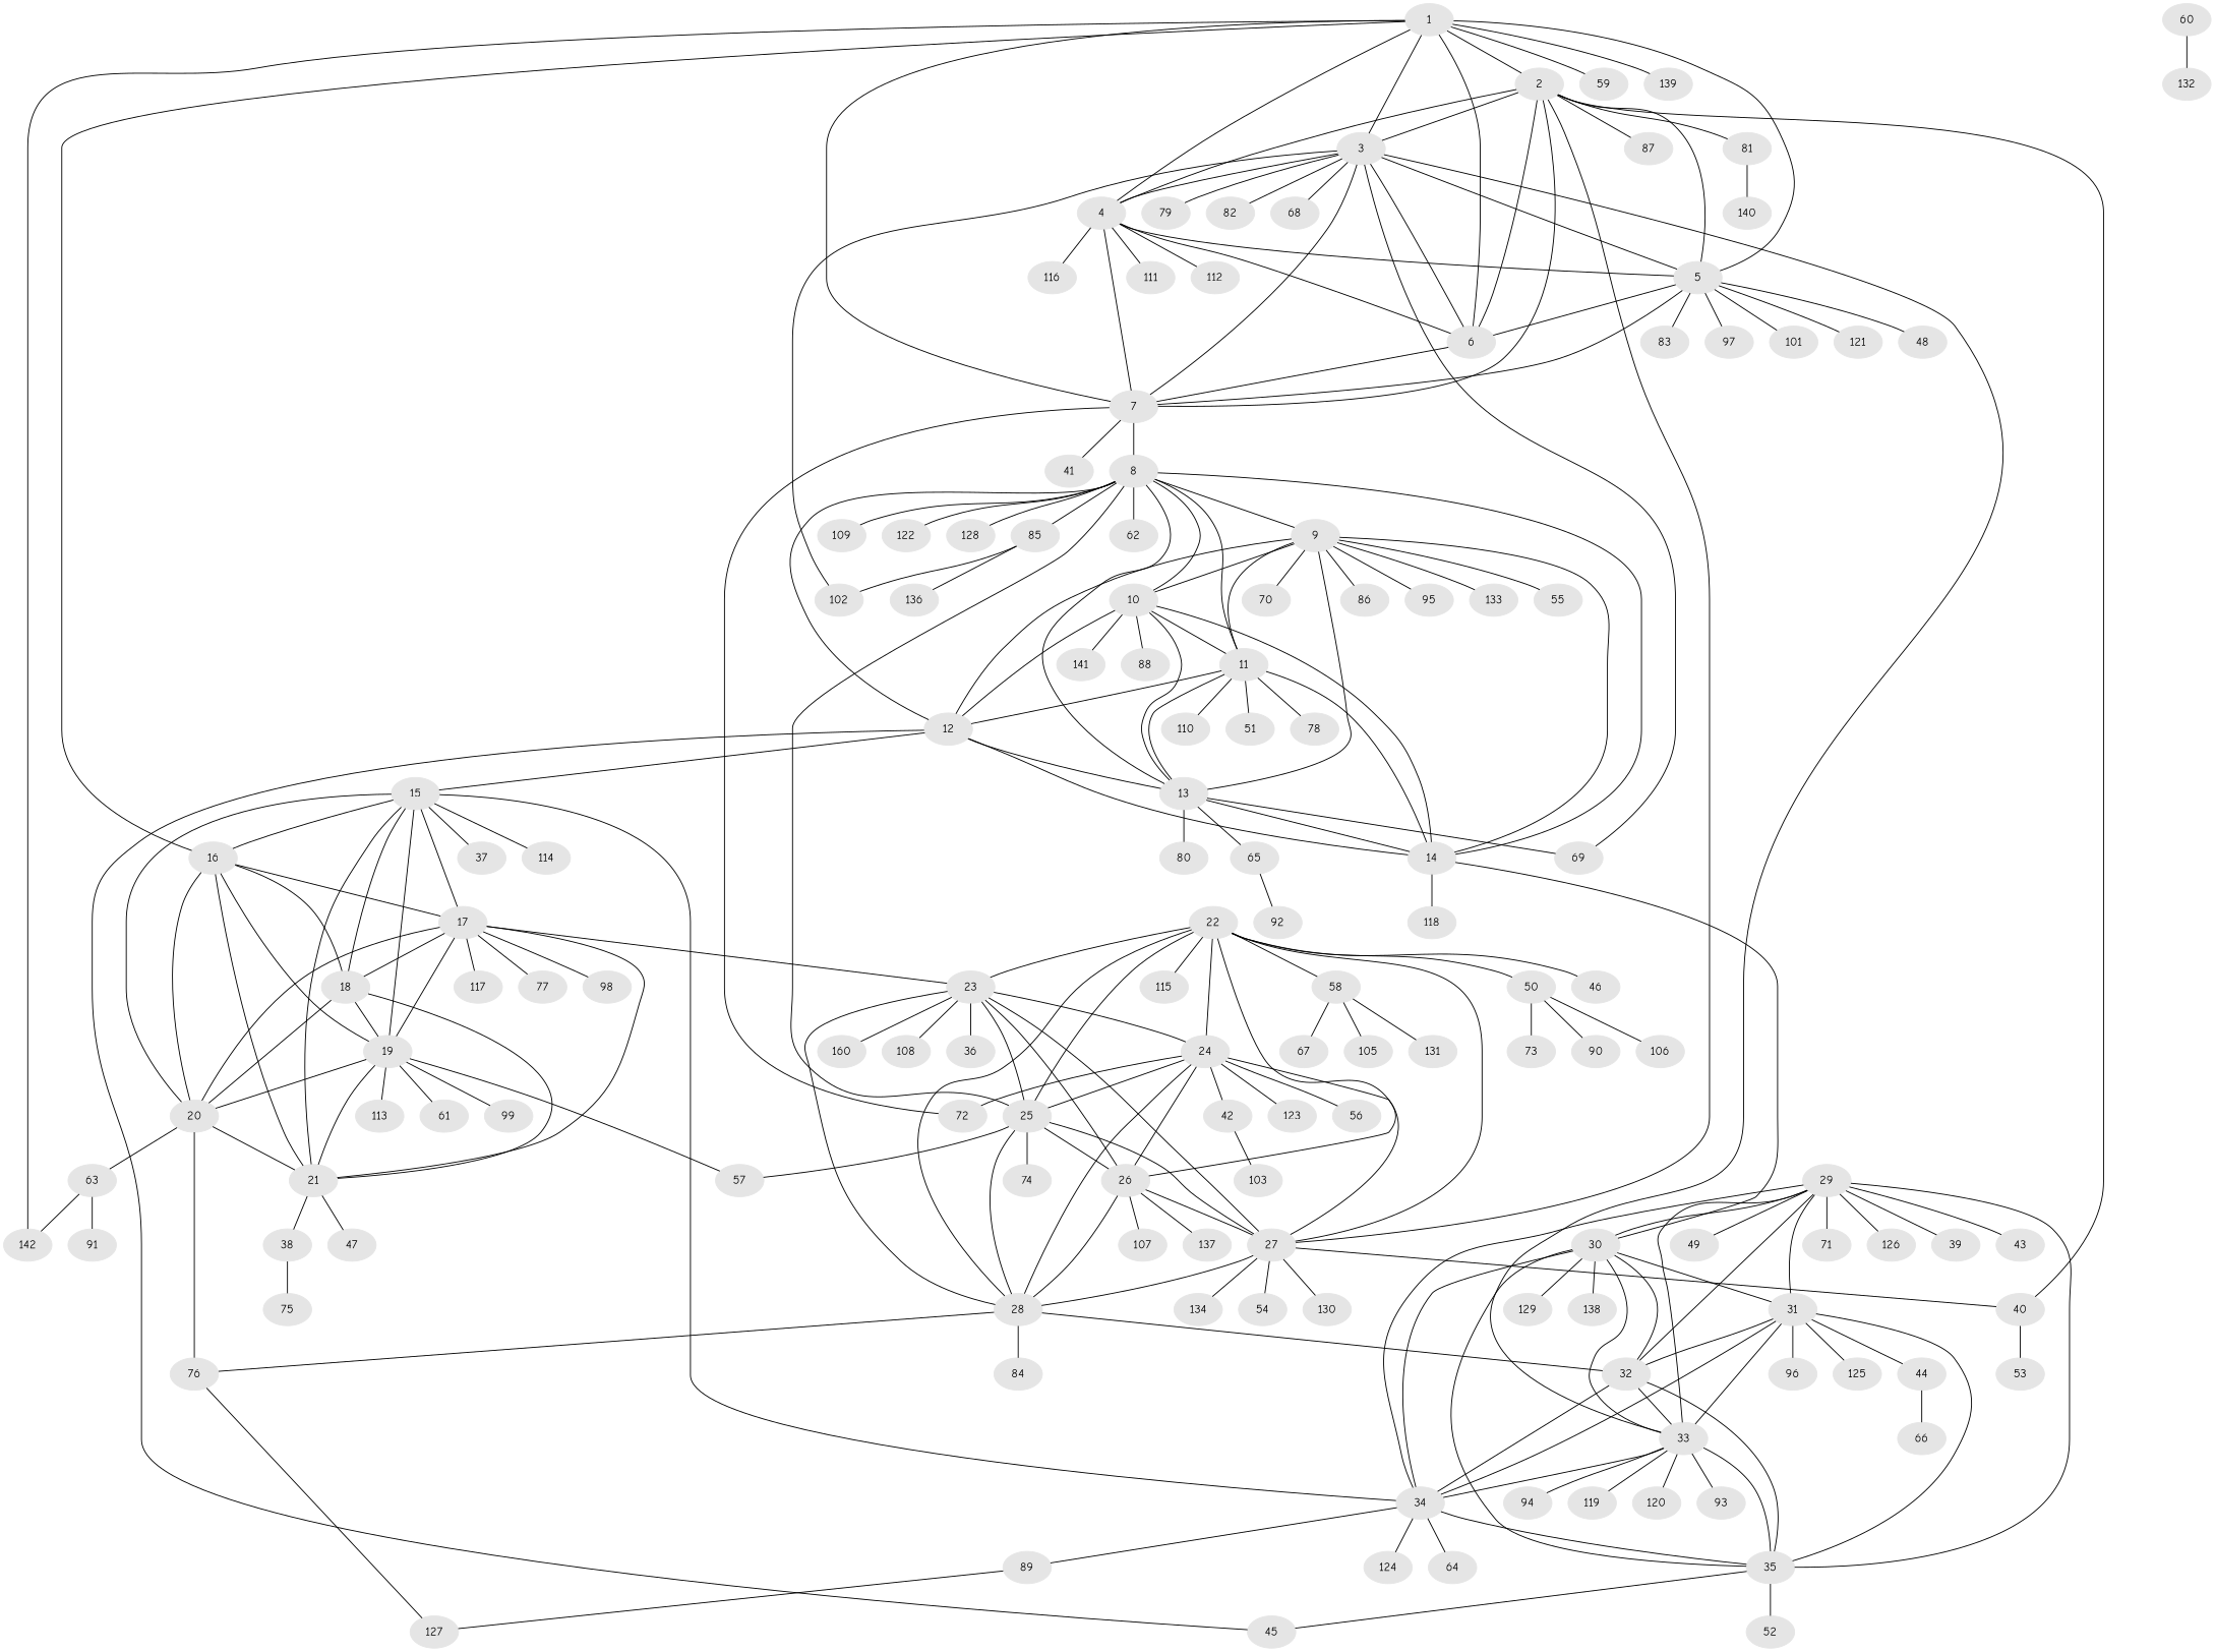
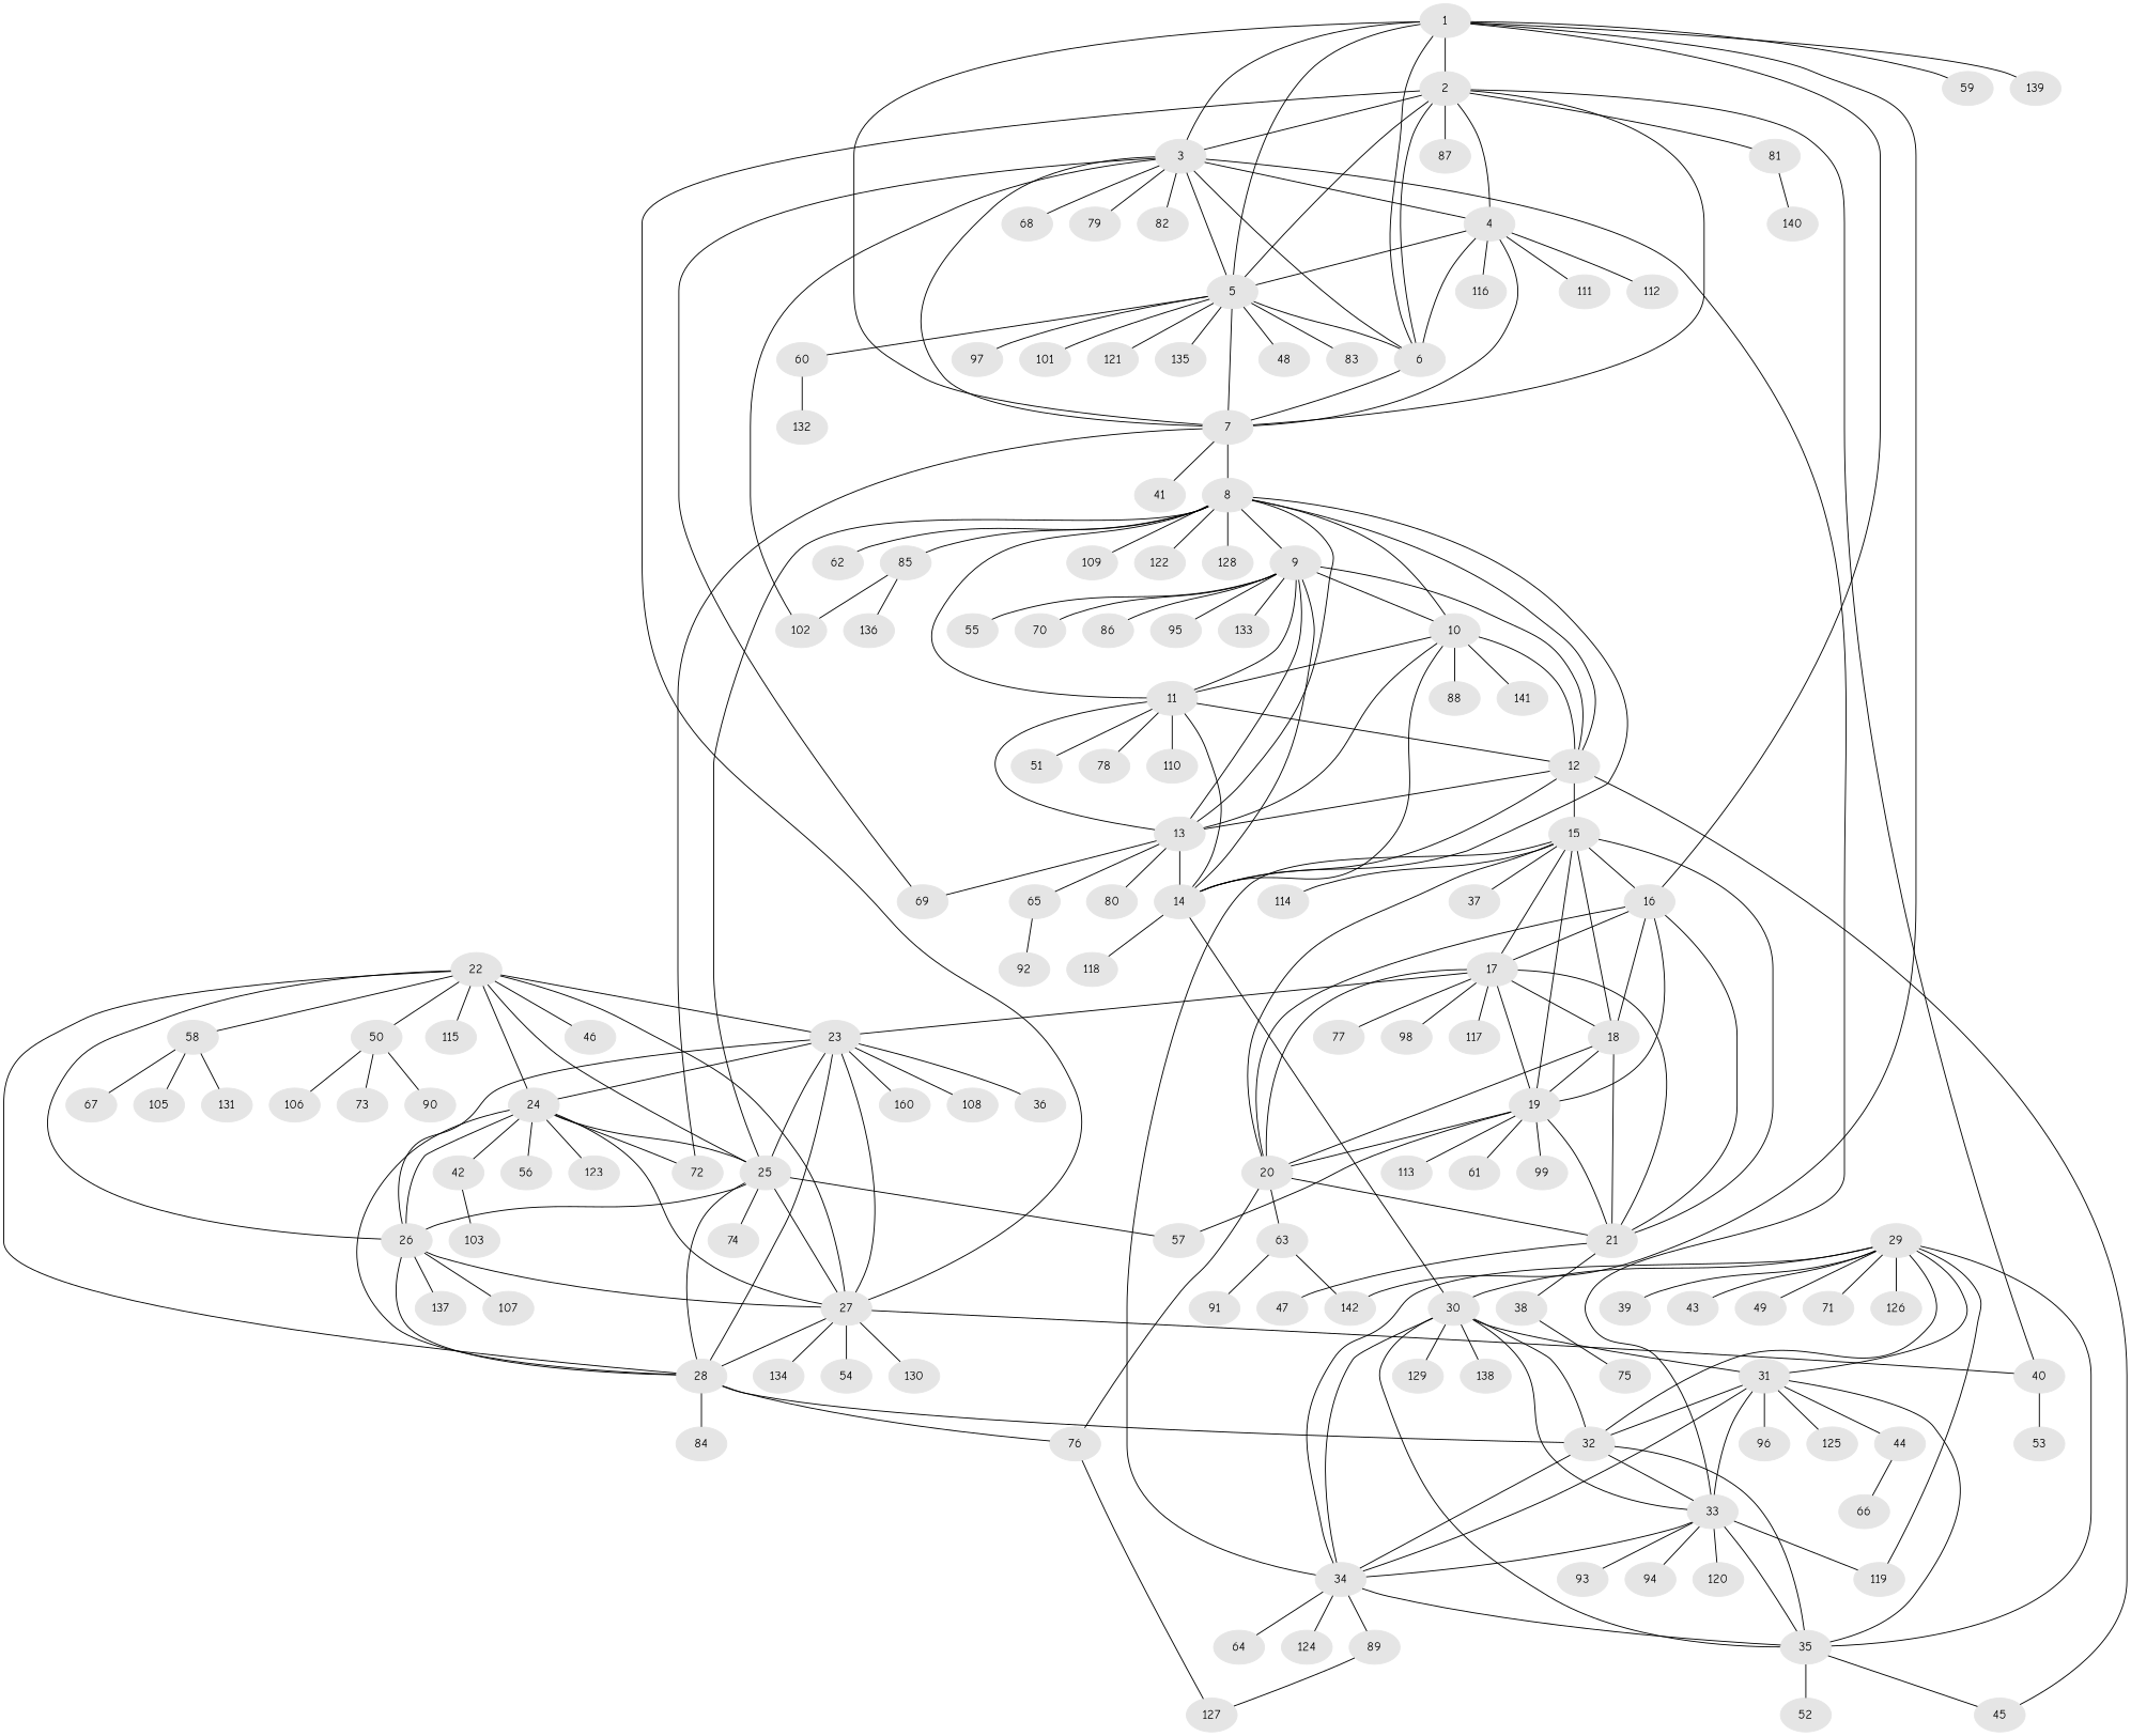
  graph {
    fontname="Comic Neue"
    node [color=gray90 fontname="Comic Neue" style=filled]
    edge [fontname="Comic Neue"]
    1
    2
    3
    4
    5
    6
    7
    16
    59
    139
    142
    27
    40
    81
    87
    33
    68
    69
    79
    82
    102
    111
    112
    116
    48
    60
    83
    97
    101
    121
+   135
    8
    41
    72
    17
    18
    19
    20
    21
    28
    54
    130
    134
    53
    140
    34
    35
    93
    94
    119
    120
    132
    9
    10
    11
    12
    13
    14
    25
    62
    85
    109
    122
    128
    55
    70
    86
    95
    133
    88
    141
    51
    78
    110
    15
    45
    65
    80
    30
    118
    57
    26
    74
    136
    37
    114
    92
    32
    31
    129
    138
    23
    77
    98
    117
    61
    99
    113
    63
    76
    38
    47
    64
    89
    124
    24
    36
    n108 [label=160]
    108
    91
    127
    75
    22
    46
    50
    58
    115
    42
    56
    123
    107
    137
    84
    73
    90
    106
    67
    105
    131
    103
    29
    39
    43
    49
    71
    126
    44
    96
    125
    52
    66
    1 -- 2
    1 -- 3
-   1 -- 4
    1 -- 5
    1 -- 6
    1 -- 7
    1 -- 16
    1 -- 59
    1 -- 139
    1 -- 142
    2 -- 3
    2 -- 4
    2 -- 5
    2 -- 6
    2 -- 7
    2 -- 27
    2 -- 40
    2 -- 81
    2 -- 87
    3 -- 4
    3 -- 5
    3 -- 6
    3 -- 7
    3 -- 33
    3 -- 68
    3 -- 69
    3 -- 79
    3 -- 82
    3 -- 102
    4 -- 5
    4 -- 6
    4 -- 7
    4 -- 111
    4 -- 112
    4 -- 116
    5 -- 6
    5 -- 7
    5 -- 48
+   5 -- 60
    5 -- 83
    5 -- 97
    5 -- 101
    5 -- 121
+   5 -- 135
    6 -- 7
    7 -- 8
    7 -- 41
    7 -- 72
    16 -- 17
    16 -- 18
    16 -- 19
    16 -- 20
    16 -- 21
    27 -- 40
    27 -- 28
    27 -- 54
    27 -- 130
    27 -- 134
    40 -- 53
    81 -- 140
    33 -- 34
    33 -- 35
    33 -- 93
    33 -- 94
    33 -- 119
    33 -- 120
    60 -- 132
    8 -- 9
    8 -- 10
    8 -- 11
    8 -- 12
    8 -- 13
    8 -- 14
    8 -- 25
    8 -- 62
    8 -- 85
    8 -- 109
    8 -- 122
    8 -- 128
    17 -- 18
    17 -- 19
    17 -- 20
    17 -- 21
    17 -- 23
    17 -- 77
    17 -- 98
    17 -- 117
    18 -- 19
    18 -- 20
    18 -- 21
    19 -- 20
    19 -- 21
    19 -- 57
    19 -- 61
    19 -- 99
    19 -- 113
    20 -- 21
    20 -- 63
    20 -- 76
    21 -- 38
    21 -- 47
    28 -- 32
    28 -- 76
    28 -- 84
    34 -- 35
    34 -- 64
    34 -- 89
    34 -- 124
    35 -- 45
    35 -- 52
    9 -- 10
    9 -- 11
    9 -- 12
    9 -- 13
    9 -- 14
    9 -- 55
    9 -- 70
    9 -- 86
    9 -- 95
    9 -- 133
    10 -- 11
    10 -- 12
    10 -- 13
    10 -- 14
    10 -- 88
    10 -- 141
    11 -- 12
    11 -- 13
    11 -- 14
    11 -- 51
    11 -- 78
    11 -- 110
    12 -- 13
    12 -- 14
    12 -- 15
    12 -- 45
    13 -- 69
    13 -- 14
    13 -- 65
    13 -- 80
    14 -- 30
    14 -- 118
    25 -- 27
    25 -- 28
    25 -- 57
    25 -- 26
    25 -- 74
    85 -- 102
    85 -- 136
    15 -- 16
    15 -- 17
    15 -- 18
    15 -- 19
    15 -- 20
    15 -- 21
    15 -- 34
    15 -- 37
    15 -- 114
    65 -- 92
    30 -- 33
    30 -- 34
    30 -- 35
    30 -- 32
    30 -- 31
    30 -- 129
    30 -- 138
    26 -- 27
    26 -- 28
    26 -- 107
    26 -- 137
    32 -- 33
    32 -- 34
    32 -- 35
    31 -- 33
    31 -- 34
    31 -- 35
    31 -- 32
    31 -- 44
    31 -- 96
    31 -- 125
    23 -- 27
    23 -- 28
    23 -- 25
    23 -- 26
    23 -- 24
    23 -- 36
    23 -- n108
    23 -- 108
    63 -- 142
    63 -- 91
    76 -- 127
    38 -- 75
    89 -- 127
    24 -- 27
    24 -- 72
    24 -- 28
    24 -- 25
    24 -- 26
    24 -- 42
    24 -- 56
    24 -- 123
    22 -- 27
    22 -- 28
    22 -- 25
    22 -- 26
    22 -- 23
    22 -- 24
    22 -- 46
    22 -- 50
    22 -- 58
    22 -- 115
    50 -- 73
    50 -- 90
    50 -- 106
    58 -- 67
    58 -- 105
    58 -- 131
    42 -- 103
-   29 -- 33
+   29 -- 119
    29 -- 34
    29 -- 35
    29 -- 30
    29 -- 32
    29 -- 31
    29 -- 39
    29 -- 43
    29 -- 49
    29 -- 71
    29 -- 126
    44 -- 66
  }
